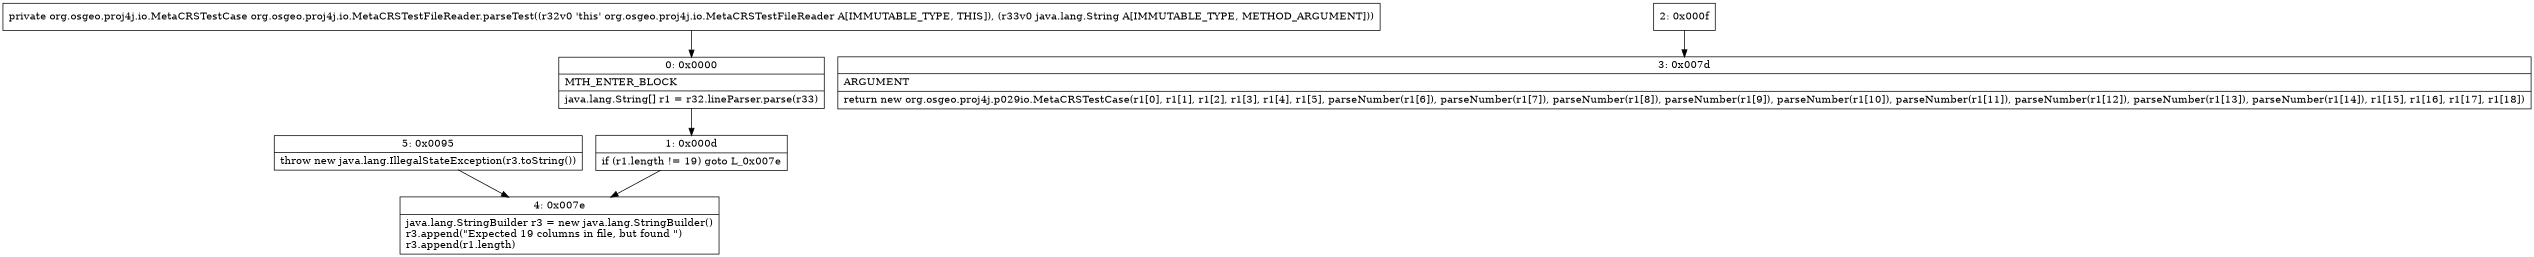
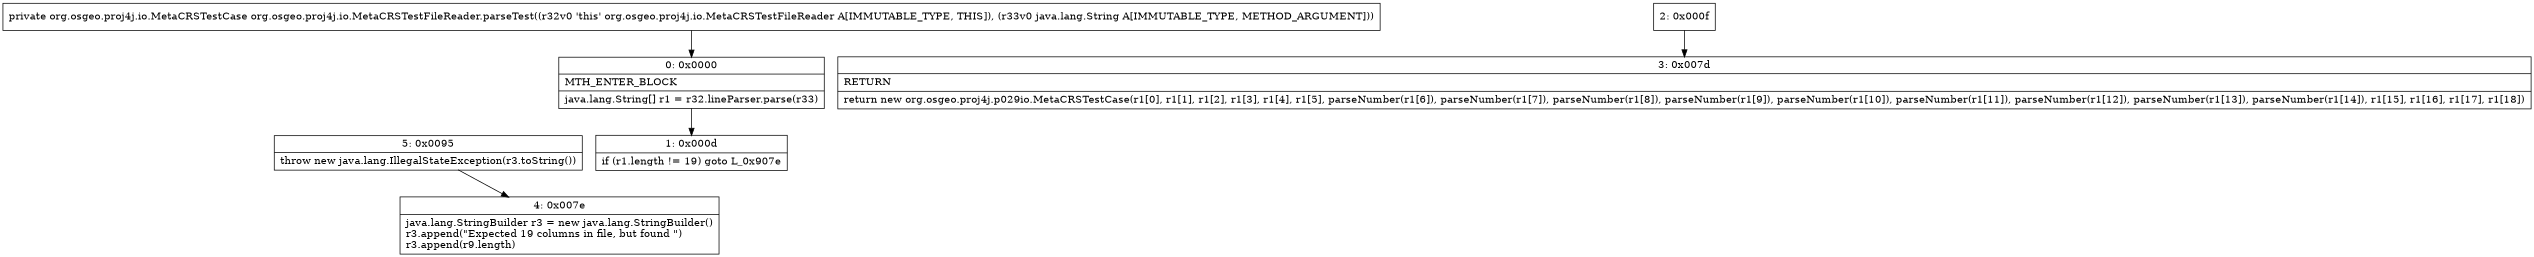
  digraph {
    node [shape=record]
    n1 [label="{0\:\ 0x0000|MTH_ENTER_BLOCK\l|java.lang.String[] r1 = r32.lineParser.parse(r33)\l}"]
-   n2 [label="{1\:\ 0x000d|if (r1.length != 19) goto L_0x007e\l}"]
-   n3 [label="{4\:\ 0x007e|java.lang.StringBuilder r3 = new java.lang.StringBuilder()\lr3.append(\"Expected 19 columns in file, but found \")\lr3.append(r1.length)\l}"]
+   n2 [label="{1\:\ 0x000d|if (r1.length != 19) goto L_0x907e\l}"]
+   n3 [label="{4\:\ 0x007e|java.lang.StringBuilder r3 = new java.lang.StringBuilder()\lr3.append(\"Expected 19 columns in file, but found \")\lr3.append(r9.length)\l}"]
    n4 [label="{2\:\ 0x000f}"]
-   n5 [label="{3\:\ 0x007d|ARGUMENT\l|return new org.osgeo.proj4j.p029io.MetaCRSTestCase(r1[0], r1[1], r1[2], r1[3], r1[4], r1[5], parseNumber(r1[6]), parseNumber(r1[7]), parseNumber(r1[8]), parseNumber(r1[9]), parseNumber(r1[10]), parseNumber(r1[11]), parseNumber(r1[12]), parseNumber(r1[13]), parseNumber(r1[14]), r1[15], r1[16], r1[17], r1[18])\l}"]
+   n5 [label="{3\:\ 0x007d|RETURN\l|return new org.osgeo.proj4j.p029io.MetaCRSTestCase(r1[0], r1[1], r1[2], r1[3], r1[4], r1[5], parseNumber(r1[6]), parseNumber(r1[7]), parseNumber(r1[8]), parseNumber(r1[9]), parseNumber(r1[10]), parseNumber(r1[11]), parseNumber(r1[12]), parseNumber(r1[13]), parseNumber(r1[14]), r1[15], r1[16], r1[17], r1[18])\l}"]
    n6 [label="{5\:\ 0x0095|throw new java.lang.IllegalStateException(r3.toString())\l}"]
    n7 [label="{private org.osgeo.proj4j.io.MetaCRSTestCase org.osgeo.proj4j.io.MetaCRSTestFileReader.parseTest((r32v0 'this' org.osgeo.proj4j.io.MetaCRSTestFileReader A[IMMUTABLE_TYPE, THIS]), (r33v0 java.lang.String A[IMMUTABLE_TYPE, METHOD_ARGUMENT])) }"]
    n1 -> n2
-   n2 -> n3
    n4 -> n5
    n6 -> n3
    n7 -> n1
  }
